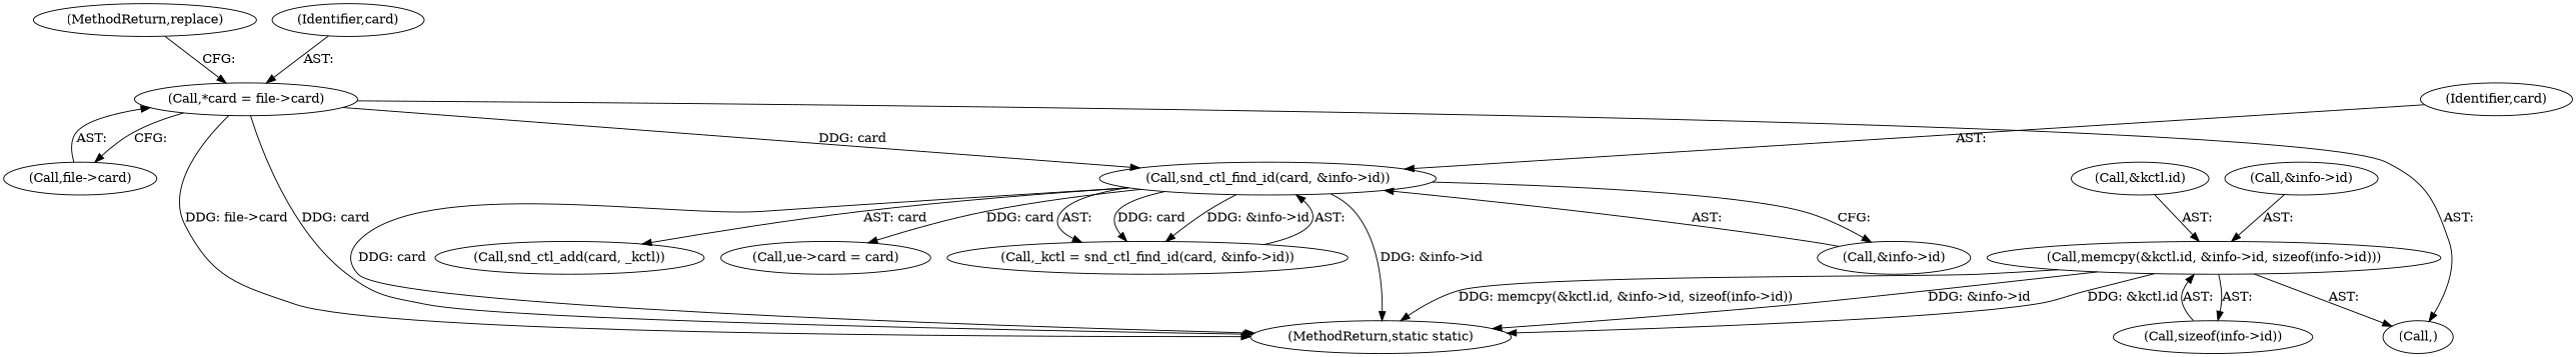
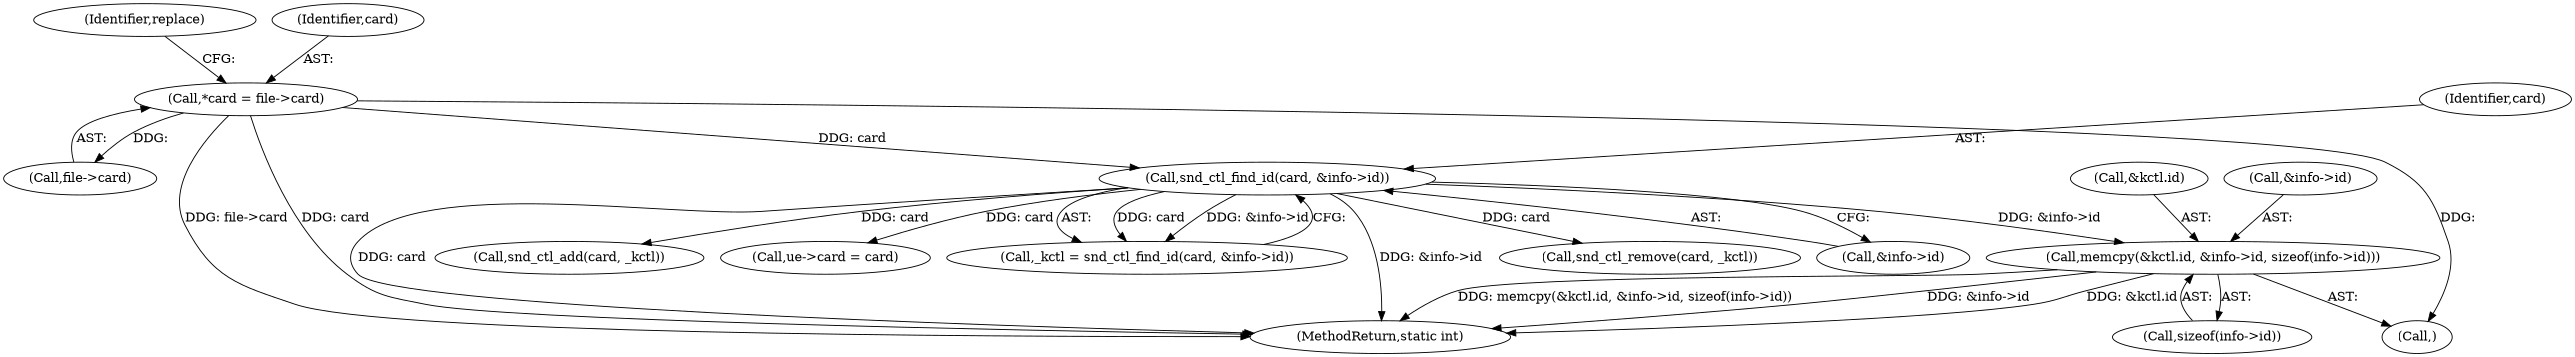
  digraph {
    n1 [label="(Call,memcpy(&kctl.id, &info->id, sizeof(info->id)))"]
-   n2 [label="(MethodReturn,static static)"]
+   n2 [label="(MethodReturn,static int)"]
    n3 [label="(Call,sizeof(info->id))"]
    n4 [label="(Call,)"]
    n5 [label="(Call,snd_ctl_find_id(card, &info->id))"]
    n6 [label="(Call,snd_ctl_add(card, _kctl))"]
    n7 [label="(Call,ue->card = card)"]
    n8 [label="(Call,_kctl = snd_ctl_find_id(card, &info->id))"]
+   n9 [label="(Call,snd_ctl_remove(card, _kctl))"]
    n10 [label="(Call,&info->id)"]
    n11 [label="(Call,*card = file->card)"]
    n12 [label="(Call,file->card)"]
    n13 [label="(Identifier,card)"]
-   n14 [label="(MethodReturn,replace)"]
+   n14 [label="(Identifier,replace)"]
    n15 [label="(Call,&info->id)"]
    n16 [label="(Call,&kctl.id)"]
    n17 [label="(Identifier,card)"]
    n1 -> n2 [label="DDG: &info->id"]
    n1 -> n2 [label="DDG: &kctl.id"]
    n1 -> n2 [label="DDG: memcpy(&kctl.id, &info->id, sizeof(info->id))"]
    n1 -> n3 [label="AST: "]
    n1 -> n4 [label="AST: "]
    n3 -> n1 [label="AST: "]
+   n5 -> n1 [label="DDG: &info->id"]
    n5 -> n2 [label="DDG: card"]
    n5 -> n2 [label="DDG: &info->id"]
-   n5 -> n6 [label="AST: card"]
+   n5 -> n6 [label="DDG: card"]
    n5 -> n7 [label="DDG: card"]
    n5 -> n8 [label="AST: "]
    n5 -> n8 [label="DDG: card"]
    n5 -> n8 [label="DDG: &info->id"]
+   n5 -> n9 [label="DDG: card"]
    n5 -> n10 [label="CFG: "]
-   n8 -> n5 [label="AST: "]
+   n8 -> n5 [label="CFG: "]
    n10 -> n5 [label="AST: "]
    n11 -> n2 [label="DDG: file->card"]
    n11 -> n2 [label="DDG: card"]
-   n11 -> n4 [label="AST: "]
+   n11 -> n4 [label="DDG: "]
    n11 -> n5 [label="DDG: card"]
-   n11 -> n12 [label="CFG: "]
+   n11 -> n12 [label="DDG: "]
    n12 -> n11 [label="AST: "]
    n13 -> n5 [label="AST: "]
    n14 -> n11 [label="CFG: "]
    n15 -> n1 [label="AST: "]
    n16 -> n1 [label="AST: "]
    n17 -> n11 [label="AST: "]
  }
